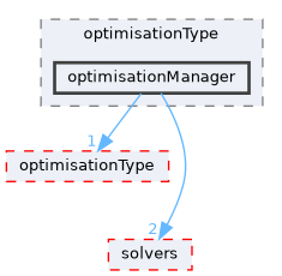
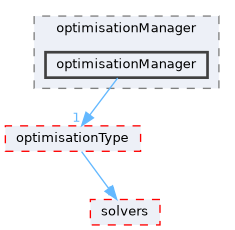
  digraph {
    compound=true
    fontname="DejaVu Sans"
    node [color=red fillcolor="#edf0f7" fontname="DejaVu Sans" fontsize=10 shape=box style="filled,dashed"]
    edge [color=steelblue1 fontcolor=steelblue1 fontname="DejaVu Sans" fontsize=10 labeldistance=1.5 labelfontname=Helvetica labelfontsize=10]
    n1 [color=grey25 height=0.2 label=optimisationManager style="filled,bold" width=0.4]
    n2 [height=0.2 label=optimisationType width=0.4]
    n3 [height=0.2 label=solvers width=0.4]
    subgraph cluster_1 {
      bgcolor="#edf0f7"
      fontsize=10
-     label=optimisationType
+     label=optimisationManager
      pencolor=grey50
      style="filled,dashed"
      n1
    }
    n1 -> n2 [headlabel=1]
-   n1 -> n3 [headlabel=2]
+   n2 -> n3 [headlabel=2]
  }
